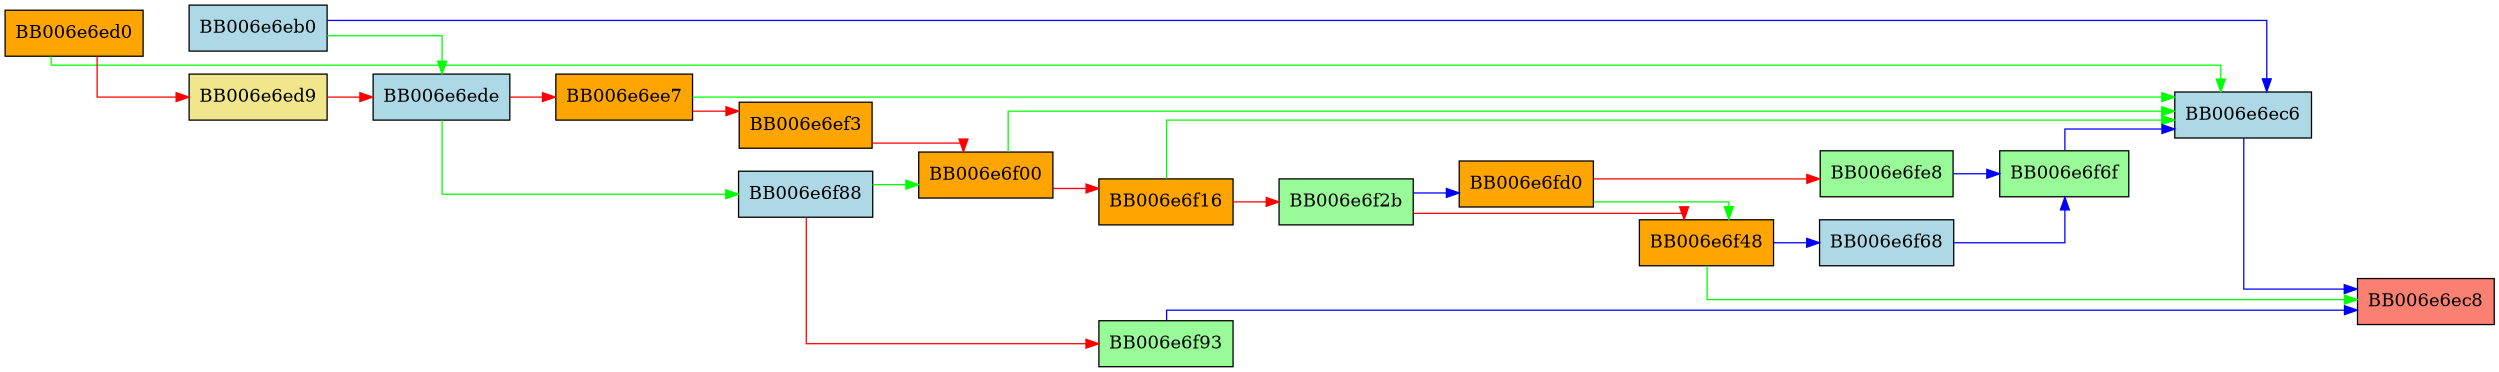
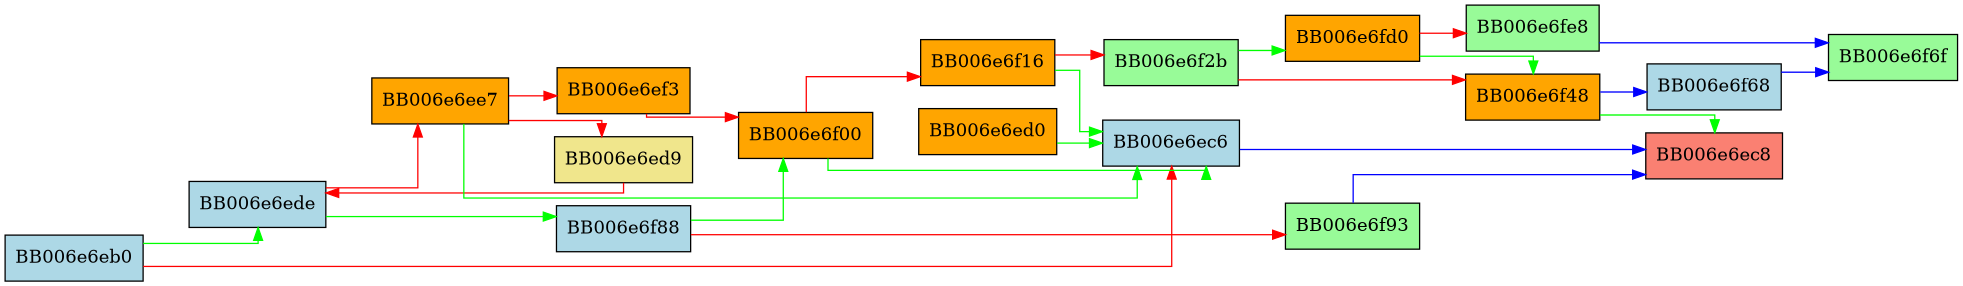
  digraph {
    rankdir=LR
    splines=ortho
    node [fillcolor=orange shape=box style=filled]
    edge [color=red]
    BB006e6eb0 [fillcolor=lightblue]
    BB006e6ec6 [fillcolor=lightblue]
    BB006e6ede [fillcolor=lightblue]
    BB006e6ed0
    BB006e6ed9 [fillcolor=khaki]
    BB006e6ec8 [fillcolor=salmon]
    BB006e6f88 [fillcolor=lightblue]
    BB006e6ee7
    BB006e6f00
    BB006e6f93 [fillcolor=palegreen]
    BB006e6ef3
    BB006e6f16
    BB006e6f2b [fillcolor=palegreen]
    BB006e6fd0
    BB006e6f48
    BB006e6fe8 [fillcolor=palegreen]
    BB006e6f68 [fillcolor=lightblue]
    BB006e6f6f [fillcolor=palegreen]
-   BB006e6eb0 -> BB006e6ec6 [color=blue]
+   BB006e6eb0 -> BB006e6ec6
    BB006e6eb0 -> BB006e6ede [color=green]
    BB006e6ec6 -> BB006e6ec8 [color=blue]
    BB006e6ede -> BB006e6f88 [color=green]
    BB006e6ede -> BB006e6ee7
    BB006e6ed0 -> BB006e6ec6 [color=green]
-   BB006e6ed0 -> BB006e6ed9
+   BB006e6ee7 -> BB006e6ed9
    BB006e6ed9 -> BB006e6ede
    BB006e6f88 -> BB006e6f00 [color=green]
    BB006e6f88 -> BB006e6f93
    BB006e6ee7 -> BB006e6ec6 [color=green]
    BB006e6ee7 -> BB006e6ef3
    BB006e6f00 -> BB006e6ec6 [color=green]
    BB006e6f00 -> BB006e6f16
    BB006e6f93 -> BB006e6ec8 [color=blue]
    BB006e6ef3 -> BB006e6f00
    BB006e6f16 -> BB006e6ec6 [color=green]
    BB006e6f16 -> BB006e6f2b
-   BB006e6f2b -> BB006e6fd0 [color=blue]
+   BB006e6f2b -> BB006e6fd0 [color=green]
    BB006e6f2b -> BB006e6f48
    BB006e6fd0 -> BB006e6f48 [color=green]
    BB006e6fd0 -> BB006e6fe8
    BB006e6f48 -> BB006e6ec8 [color=green]
    BB006e6f48 -> BB006e6f68 [color=blue]
    BB006e6fe8 -> BB006e6f6f [color=blue]
    BB006e6f68 -> BB006e6f6f [color=blue]
-   BB006e6f6f -> BB006e6ec6 [color=blue]
  }
